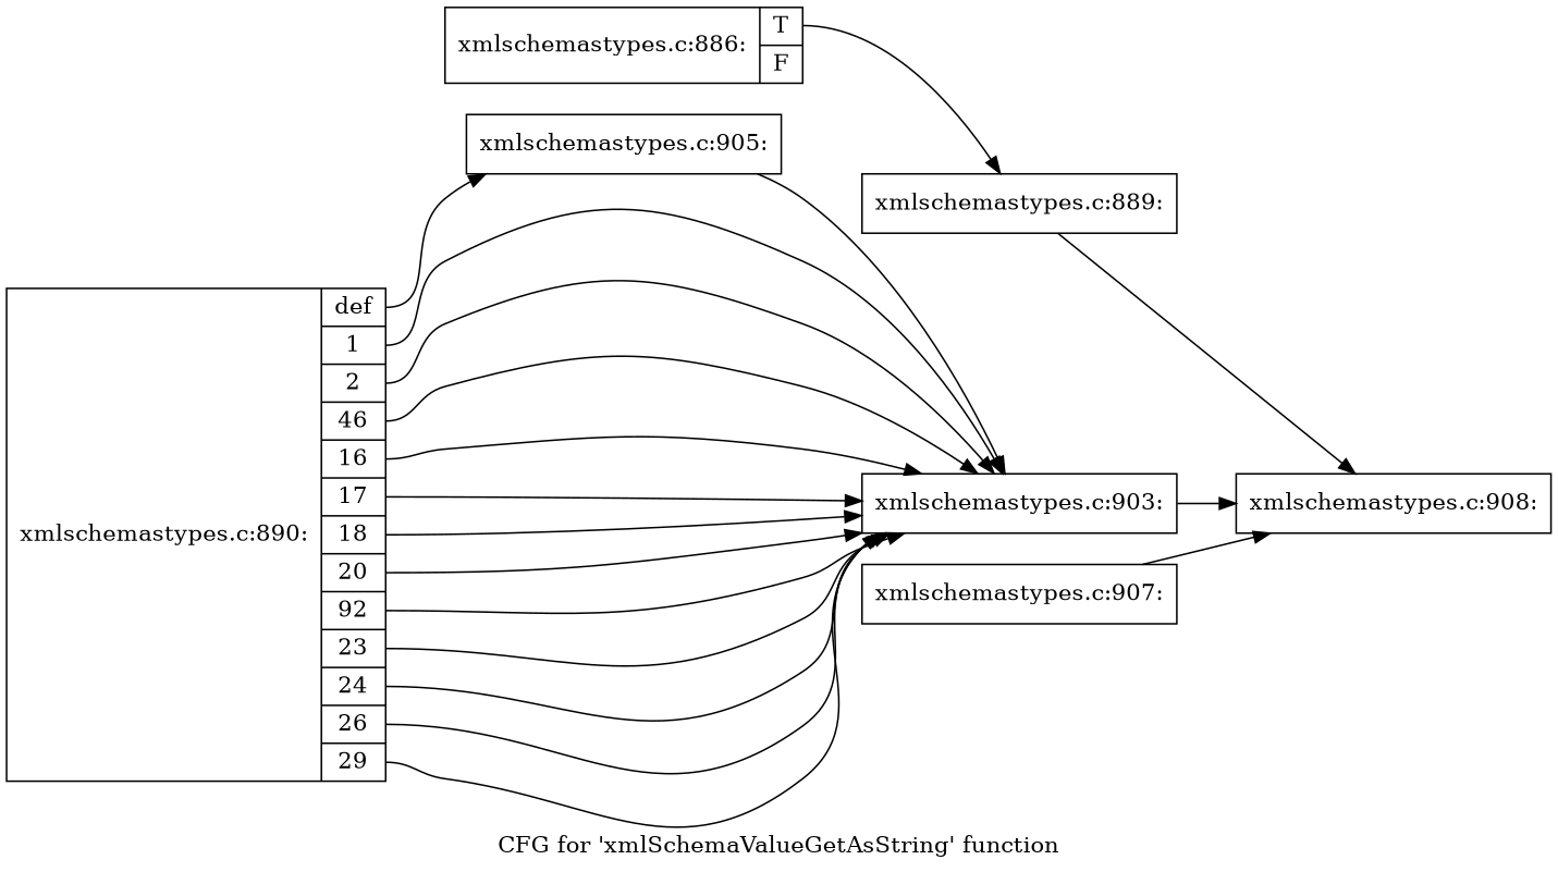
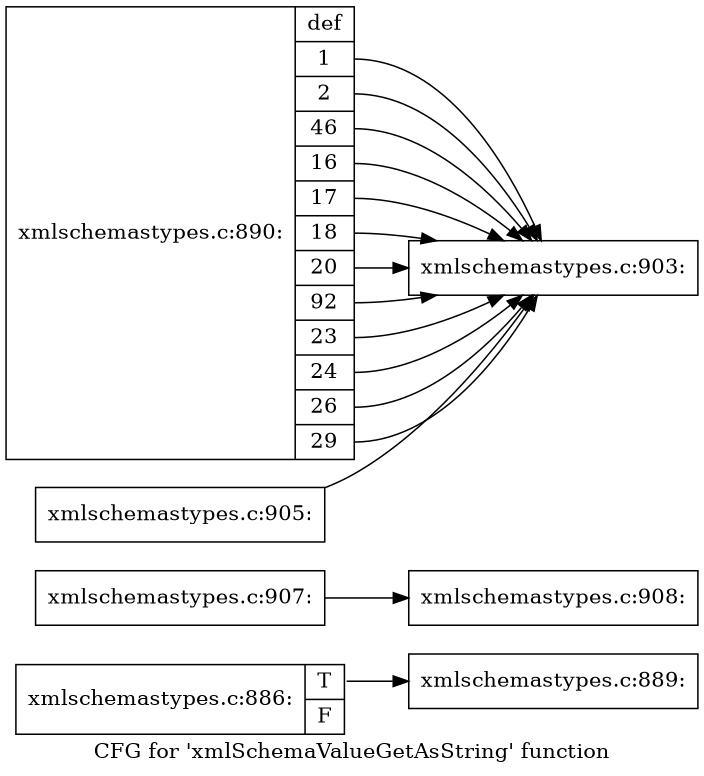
  digraph {
    label="CFG for 'xmlSchemaValueGetAsString' function"
    rankdir=LR
    node [shape=record]
    n1 [label="{xmlschemastypes.c:886:|{<s0>T|<s1>F}}"]
    n2 [label="{xmlschemastypes.c:889:}"]
    n3 [label="{xmlschemastypes.c:908:}"]
    n4 [label="{xmlschemastypes.c:890:|{<s0>def|<s1>1|<s2>2|<s3>46|<s4>16|<s5>17|<s6>18|<s7>20|<s8>92|<s9>23|<s10>24|<s11>26|<s12>29}}"]
    n5 [label="{xmlschemastypes.c:905:}"]
    n6 [label="{xmlschemastypes.c:903:}"]
    n7 [label="{xmlschemastypes.c:907:}"]
    n1 -> n2 [tailport=s0]
-   n2 -> n3
-   n4 -> n5 [tailport=s0]
    n4 -> n6 [tailport=s1]
    n4 -> n6 [tailport=s2]
    n4 -> n6 [tailport=s3]
    n4 -> n6 [tailport=s4]
    n4 -> n6 [tailport=s5]
    n4 -> n6 [tailport=s6]
    n4 -> n6 [tailport=s7]
    n4 -> n6 [tailport=s8]
    n4 -> n6 [tailport=s9]
    n4 -> n6 [tailport=s10]
    n4 -> n6 [tailport=s11]
    n4 -> n6 [tailport=s12]
    n5 -> n6
-   n6 -> n3
    n7 -> n3
  }
